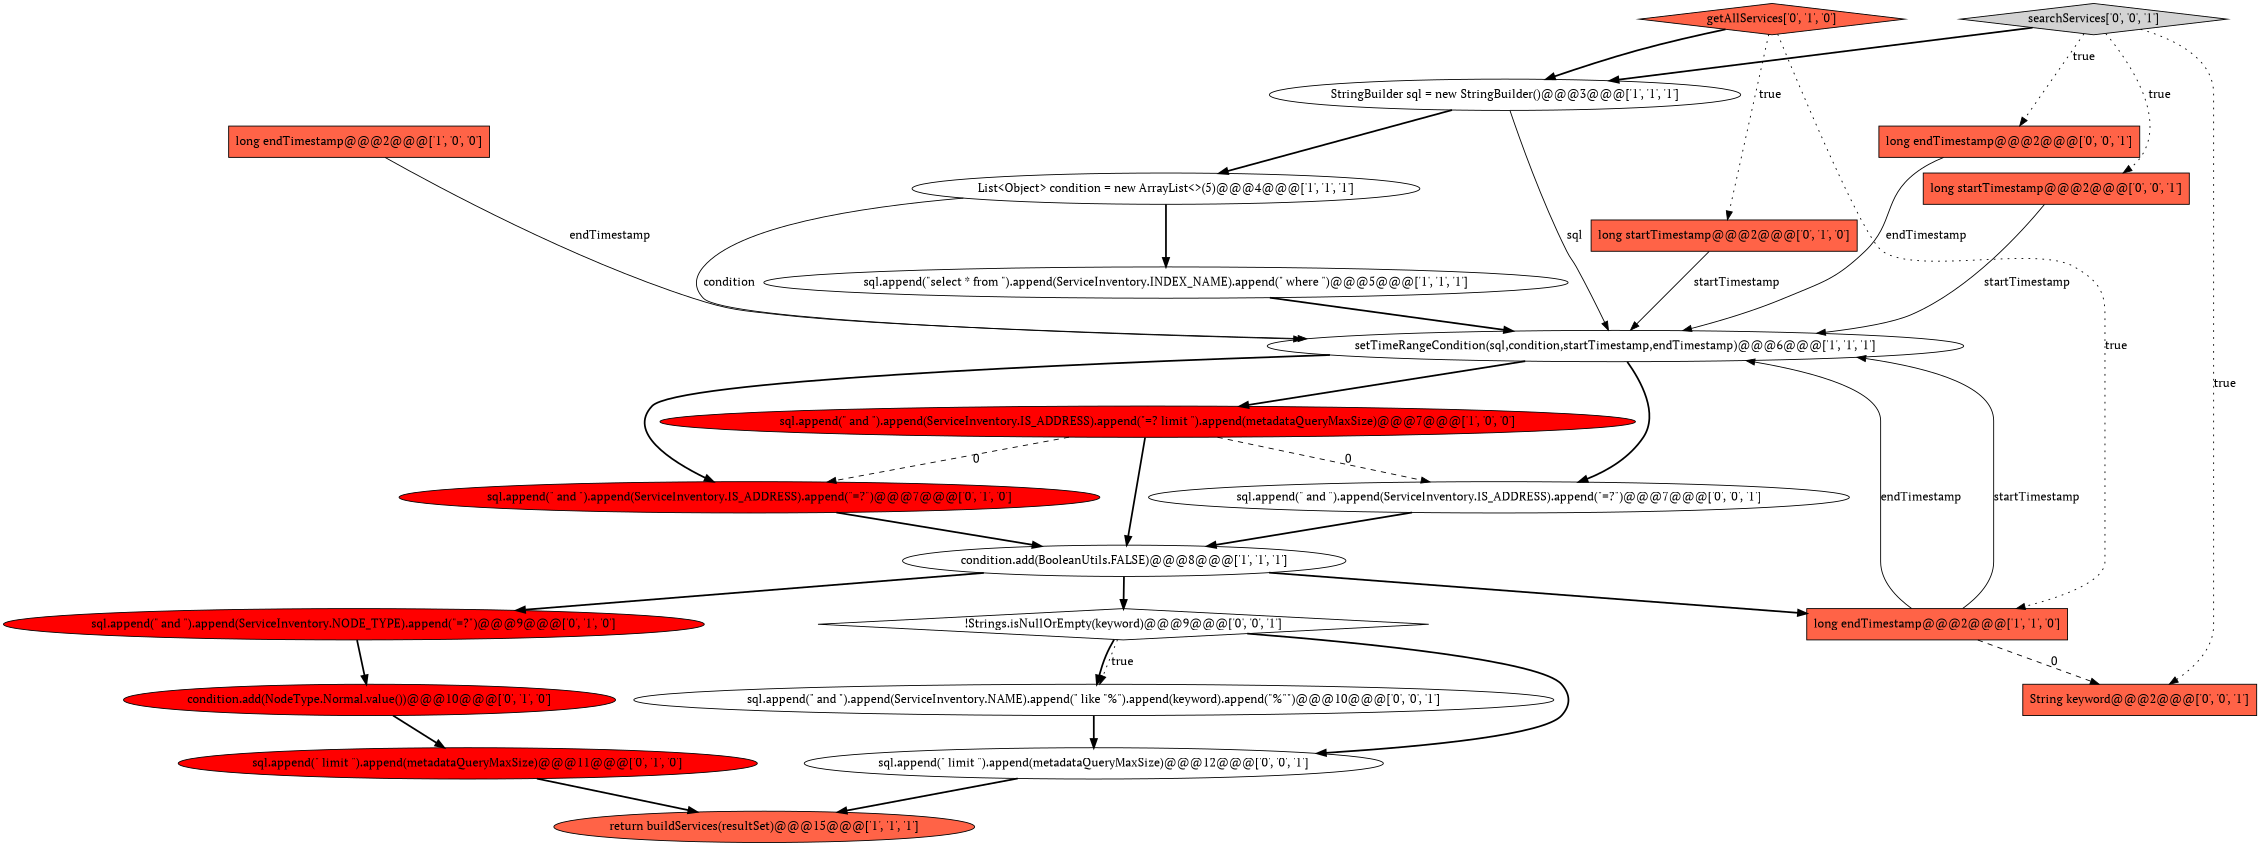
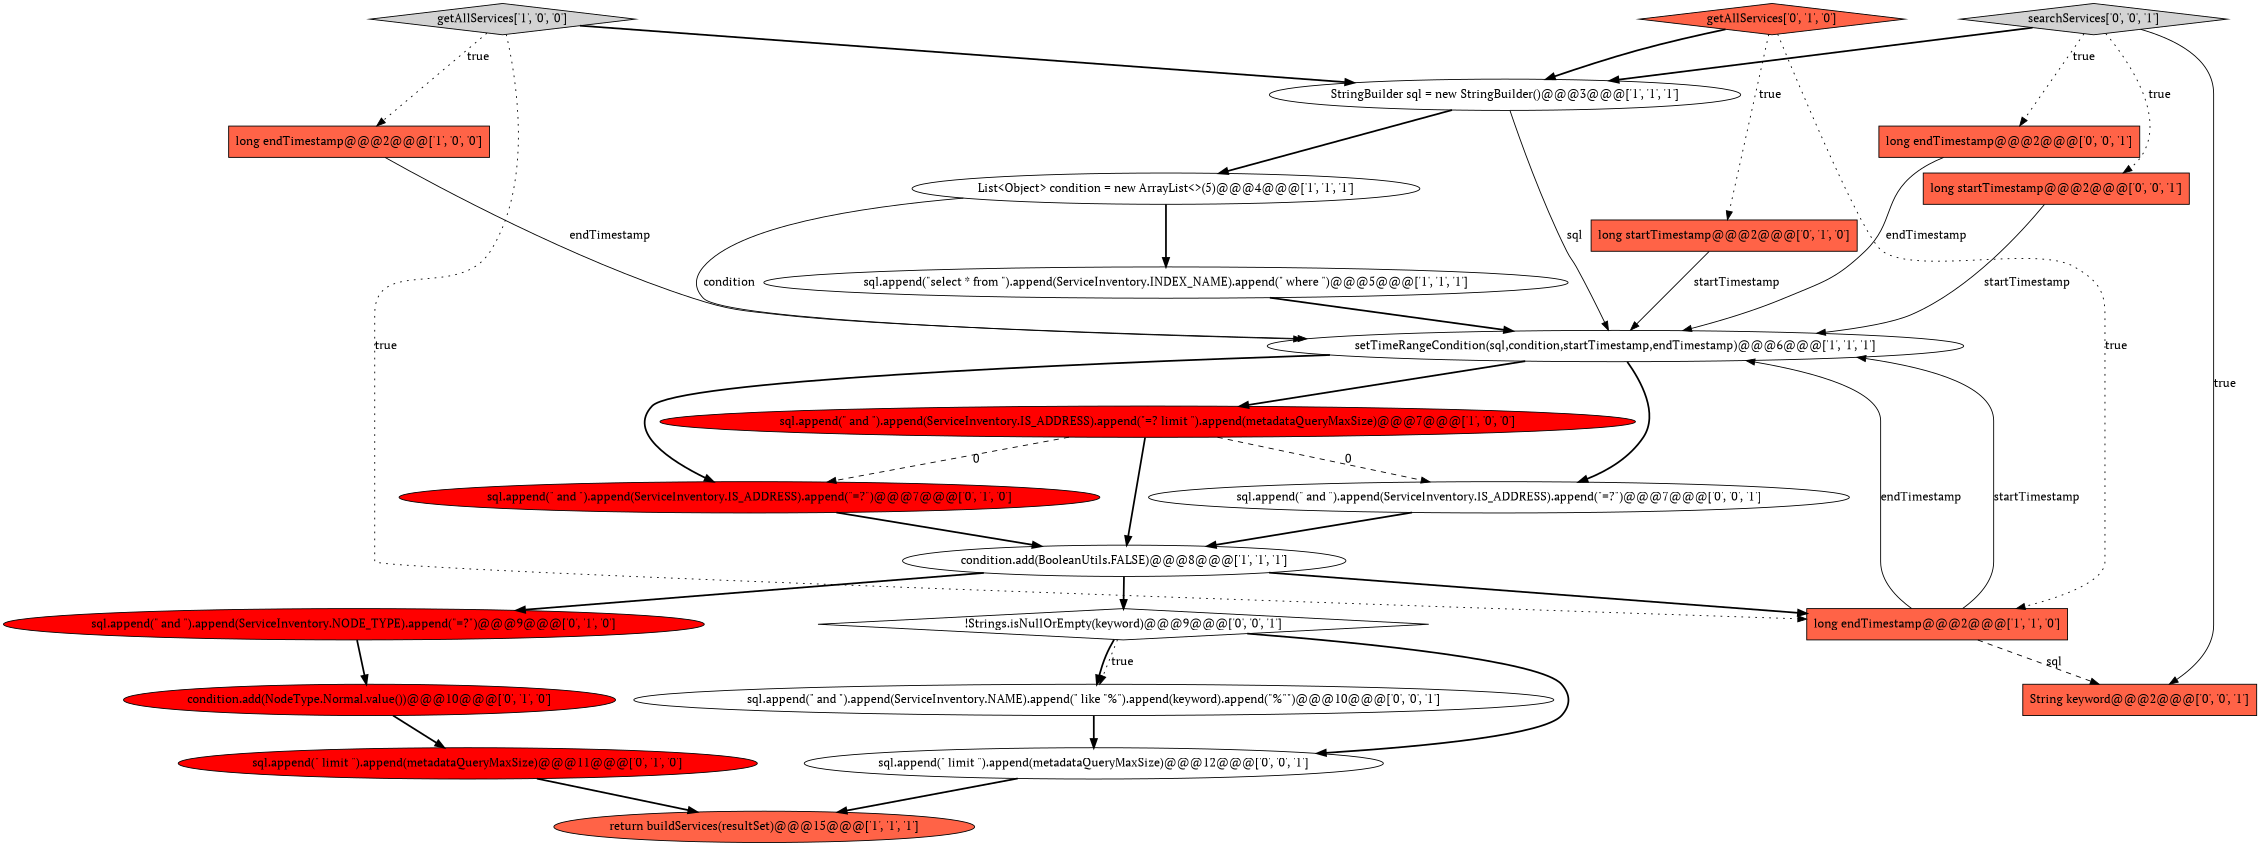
  digraph {
    fontname="PT Serif"
    node [fillcolor=white fontname="PT Serif" shape=ellipse style=filled]
    edge [fontname="PT Serif" style=bold]
    n1 [fillcolor=lightgray label="searchServices['0', '0', '1']" shape=diamond]
    n2 [fillcolor=tomato label="long endTimestamp@@@2@@@['0', '0', '1']" shape=box]
    n3 [fillcolor=tomato label="long startTimestamp@@@2@@@['0', '0', '1']" shape=box]
    n4 [fillcolor=tomato label="String keyword@@@2@@@['0', '0', '1']" shape=box]
    n5 [label="StringBuilder sql = new StringBuilder()@@@3@@@['1', '1', '1']"]
    n6 [label="setTimeRangeCondition(sql,condition,startTimestamp,endTimestamp)@@@6@@@['1', '1', '1']"]
    n7 [label="List<Object> condition = new ArrayList<>(5)@@@4@@@['1', '1', '1']"]
    n8 [fillcolor=red label="sql.append(\" and \").append(ServiceInventory.IS_ADDRESS).append(\"=?\")@@@7@@@['0', '1', '0']"]
    n9 [label="sql.append(\" and \").append(ServiceInventory.IS_ADDRESS).append(\"=?\")@@@7@@@['0', '0', '1']"]
    n10 [fillcolor=red label="sql.append(\" and \").append(ServiceInventory.IS_ADDRESS).append(\"=? limit \").append(metadataQueryMaxSize)@@@7@@@['1', '0', '0']"]
    n11 [label="!Strings.isNullOrEmpty(keyword)@@@9@@@['0', '0', '1']" shape=diamond]
    n12 [label="sql.append(\" limit \").append(metadataQueryMaxSize)@@@12@@@['0', '0', '1']"]
    n13 [label="sql.append(\" and \").append(ServiceInventory.NAME).append(\" like \"%\").append(keyword).append(\"%\"\")@@@10@@@['0', '0', '1']"]
    n14 [fillcolor=tomato label="return buildServices(resultSet)@@@15@@@['1', '1', '1']"]
    n15 [fillcolor=red label="condition.add(NodeType.Normal.value())@@@10@@@['0', '1', '0']"]
    n16 [fillcolor=red label="sql.append(\" limit \").append(metadataQueryMaxSize)@@@11@@@['0', '1', '0']"]
    n17 [label="condition.add(BooleanUtils.FALSE)@@@8@@@['1', '1', '1']"]
    n18 [fillcolor=red label="sql.append(\" and \").append(ServiceInventory.NODE_TYPE).append(\"=?\")@@@9@@@['0', '1', '0']"]
    n19 [fillcolor=tomato label="long endTimestamp@@@2@@@['1', '1', '0']" shape=box]
    n20 [fillcolor=tomato label="long startTimestamp@@@2@@@['0', '1', '0']" shape=box]
    n21 [label="sql.append(\"select * from \").append(ServiceInventory.INDEX_NAME).append(\" where \")@@@5@@@['1', '1', '1']"]
+   n22 [fillcolor=lightgray label="getAllServices['1', '0', '0']" shape=diamond]
    n23 [fillcolor=tomato label="long endTimestamp@@@2@@@['1', '0', '0']" shape=box]
    n24 [fillcolor=tomato label="getAllServices['0', '1', '0']" shape=diamond]
    n1 -> n2 [label=true style=dotted]
    n1 -> n3 [label=true style=dotted]
-   n1 -> n4 [label=true style=dotted]
+   n1 -> n4 [label=true style=solid]
    n1 -> n5
    n2 -> n6 [label=endTimestamp style=solid]
    n3 -> n6 [label=startTimestamp style=solid]
    n5 -> n6 [label=sql style=solid]
    n5 -> n7
    n6 -> n8
    n6 -> n9
    n6 -> n10
    n7 -> n6 [label=condition style=solid]
    n7 -> n21
    n8 -> n17
    n9 -> n17
    n10 -> n8 [label=0 style=dashed]
    n10 -> n9 [label=0 style=dashed]
    n10 -> n17
    n11 -> n12
    n11 -> n13 [label=true style=dotted]
    n11 -> n13
    n12 -> n14
    n13 -> n12
    n15 -> n16
    n16 -> n14
    n17 -> n11
    n17 -> n18
    n17 -> n19
    n18 -> n15
-   n19 -> n4 [label=0 style=dashed]
+   n19 -> n4 [label=sql style=dashed]
    n19 -> n6 [label=startTimestamp style=solid]
    n19 -> n6 [label=endTimestamp style=solid]
    n20 -> n6 [label=startTimestamp style=solid]
    n21 -> n6
+   n22 -> n5
+   n22 -> n19 [label=true style=dotted]
+   n22 -> n23 [label=true style=dotted]
    n23 -> n6 [label=endTimestamp style=solid]
    n24 -> n5
    n24 -> n19 [label=true style=dotted]
    n24 -> n20 [label=true style=dotted]
  }
